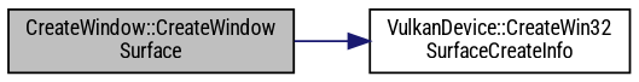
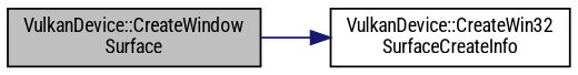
  digraph {
    rankdir=LR
    fontname="Roboto Condensed"
    node [color=black fontname="Roboto Condensed" fontsize=10 shape=record style=filled]
-   n1 [fillcolor=grey75 fontcolor=black height=0.2 label="CreateWindow::CreateWindow\lSurface" width=0.4]
+   n1 [fillcolor=grey75 fontcolor=black height=0.2 label="VulkanDevice::CreateWindow\lSurface" width=0.4]
    n2 [fillcolor=white height=0.2 label="VulkanDevice::CreateWin32\lSurfaceCreateInfo" width=0.4]
    n1 -> n2 [color=midnightblue fontname="Roboto Condensed" fontsize=10 labelfontname=Helvetica labelfontsize=10 style=solid]
  }
